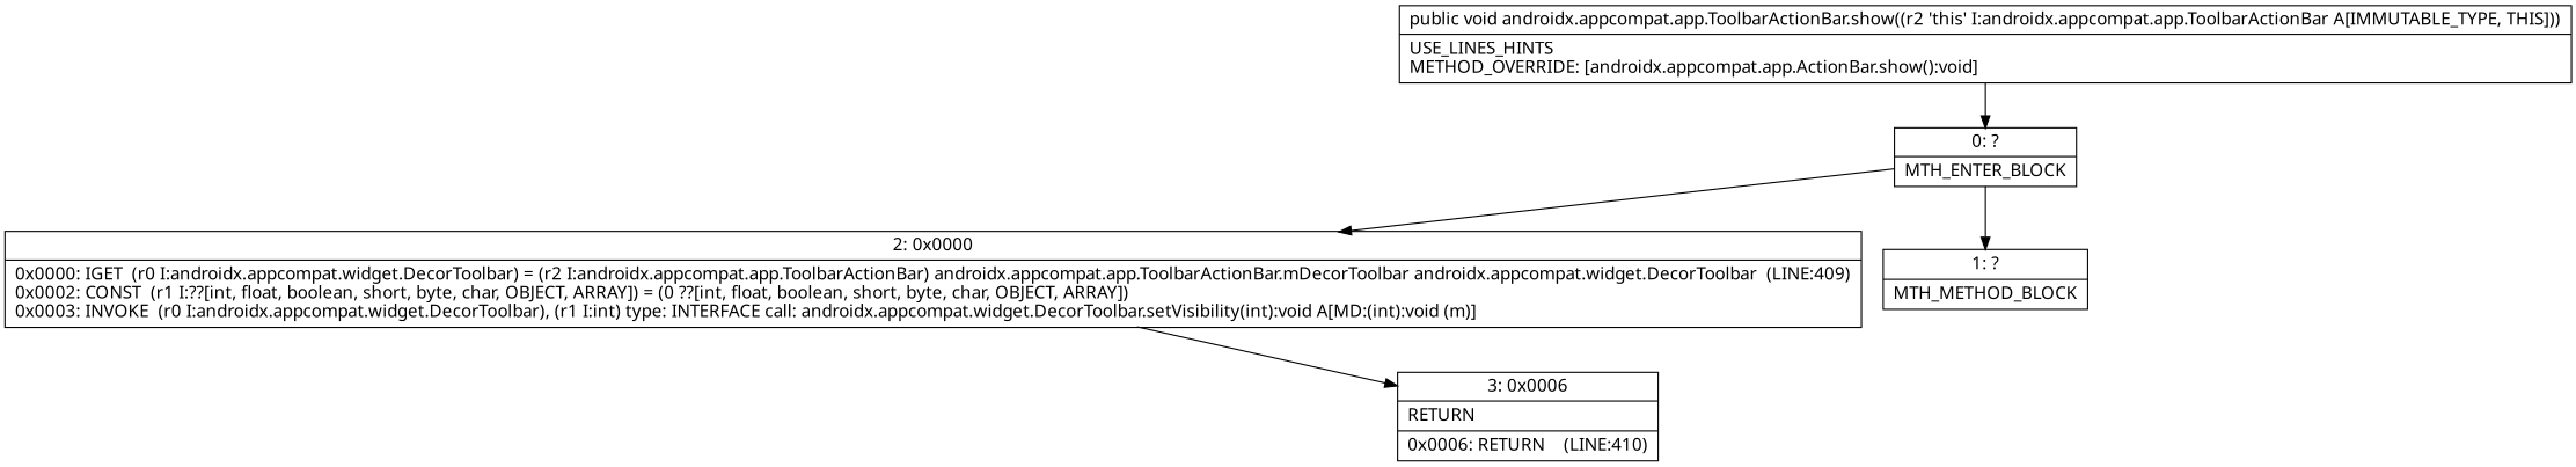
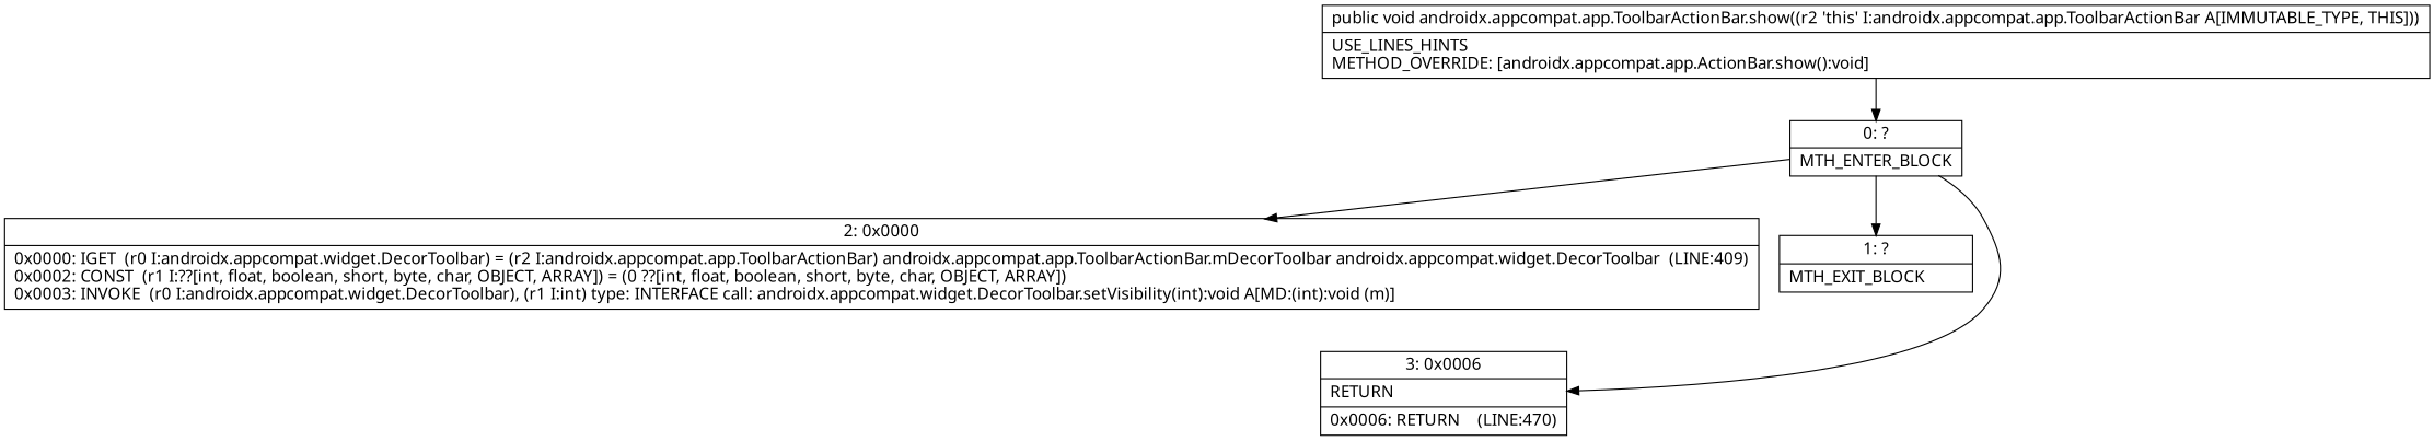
  digraph {
    fontname="Noto Sans"
    node [fontname="Noto Sans" shape=record]
    edge [fontname="Noto Sans"]
    n1 [label="{0\:\ ?|MTH_ENTER_BLOCK\l}"]
    n2 [label="{2\:\ 0x0000|0x0000: IGET  (r0 I:androidx.appcompat.widget.DecorToolbar) = (r2 I:androidx.appcompat.app.ToolbarActionBar) androidx.appcompat.app.ToolbarActionBar.mDecorToolbar androidx.appcompat.widget.DecorToolbar  (LINE:409)\l0x0002: CONST  (r1 I:??[int, float, boolean, short, byte, char, OBJECT, ARRAY]) = (0 ??[int, float, boolean, short, byte, char, OBJECT, ARRAY]) \l0x0003: INVOKE  (r0 I:androidx.appcompat.widget.DecorToolbar), (r1 I:int) type: INTERFACE call: androidx.appcompat.widget.DecorToolbar.setVisibility(int):void A[MD:(int):void (m)]\l}"]
-   n3 [label="{1\:\ ?|MTH_METHOD_BLOCK\l}"]
-   n4 [label="{3\:\ 0x0006|RETURN\l|0x0006: RETURN    (LINE:410)\l}"]
+   n3 [label="{1\:\ ?|MTH_EXIT_BLOCK\l}"]
+   n4 [label="{3\:\ 0x0006|RETURN\l|0x0006: RETURN    (LINE:470)\l}"]
    n5 [label="{public void androidx.appcompat.app.ToolbarActionBar.show((r2 'this' I:androidx.appcompat.app.ToolbarActionBar A[IMMUTABLE_TYPE, THIS]))  | USE_LINES_HINTS\lMETHOD_OVERRIDE: [androidx.appcompat.app.ActionBar.show():void]\l}"]
    n1 -> n2
    n1 -> n3
-   n2 -> n4
+   n1 -> n4
    n5 -> n1
  }
